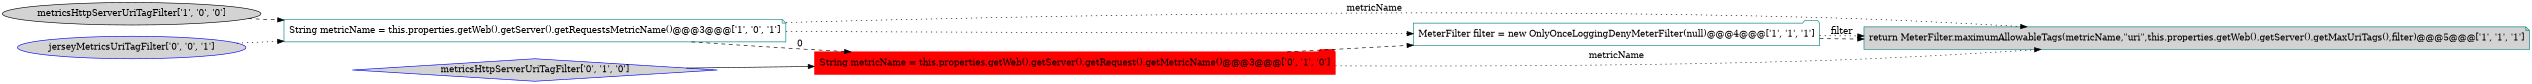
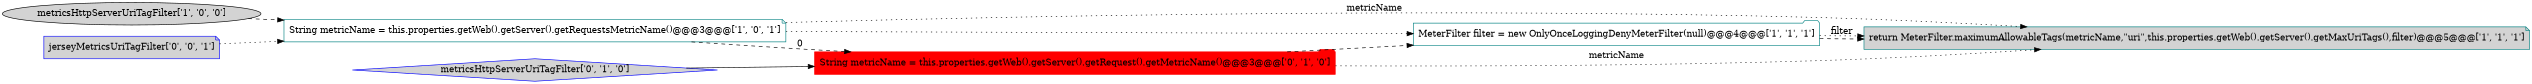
  digraph {
    rankdir=LR
    node [fillcolor=lightgray shape=note style=filled color=teal]
    edge [style=dotted]
    n1 [label="return MeterFilter.maximumAllowableTags(metricName,\"uri\",this.properties.getWeb().getServer().getMaxUriTags(),filter)@@@5@@@['1', '1', '1']"]
    n2 [fillcolor=white label="MeterFilter filter = new OnlyOnceLoggingDenyMeterFilter(null)@@@4@@@['1', '1', '1']" shape=folder]
    n3 [fillcolor=red label="String metricName = this.properties.getWeb().getServer().getRequest().getMetricName()@@@3@@@['0', '1', '0']" shape=folder color=red]
    n4 [fillcolor=white label="String metricName = this.properties.getWeb().getServer().getRequestsMetricName()@@@3@@@['1', '0', '1']"]
    n5 [label="metricsHttpServerUriTagFilter['0', '1', '0']" shape=diamond color=blue]
    n6 [label="metricsHttpServerUriTagFilter['1', '0', '0']" shape=ellipse color=black]
-   n7 [label="jerseyMetricsUriTagFilter['0', '0', '1']" shape=ellipse color=blue]
+   n7 [label="jerseyMetricsUriTagFilter['0', '0', '1']" color=blue]
    n2 -> n1 [label=filter]
    n2 -> n1 [style=dashed]
    n3 -> n1 [label=metricName]
    n3 -> n2 [style=dashed]
    n4 -> n1 [label=metricName]
    n4 -> n2
    n4 -> n3 [label=0 style=dashed]
    n5 -> n3 [style=solid]
    n6 -> n4 [style=dashed]
    n7 -> n4
  }
